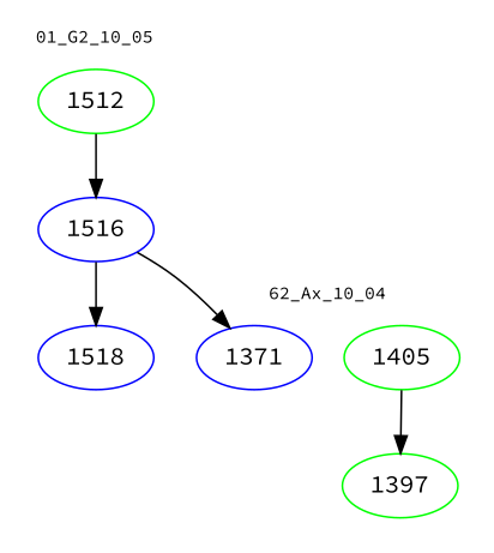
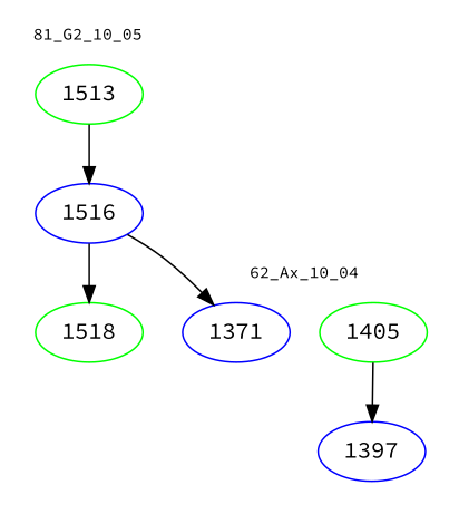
  digraph {
    fontname="Source Code Pro"
    node [color=blue fontname="Source Code Pro"]
    edge [color=black fontname="Source Code Pro"]
    n1 [color=green label=1405]
-   n2 [color=green label=1397]
+   n2 [label=1397]
    n3 [label=1371]
-   n4 [color=green label=1512]
+   n4 [color=green label=1513]
    n5 [label=1516]
-   n6 [label=1518]
+   n6 [color=green label=1518]
    subgraph cluster_1 {
      color=white
      fontsize=10
      label="62_Ax_10_04"
      n1
      n2
      n3
    }
    subgraph cluster_2 {
      color=white
      fontsize=10
-     label="01_G2_10_05"
+     label="81_G2_10_05"
      n4
      n5
      n6
    }
    n1 -> n2
    n4 -> n5
    n5 -> n3
    n5 -> n6
  }
